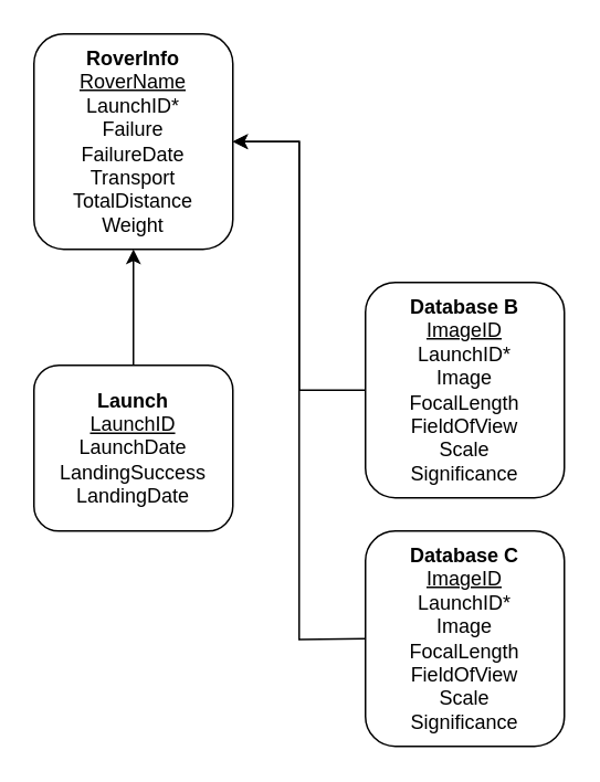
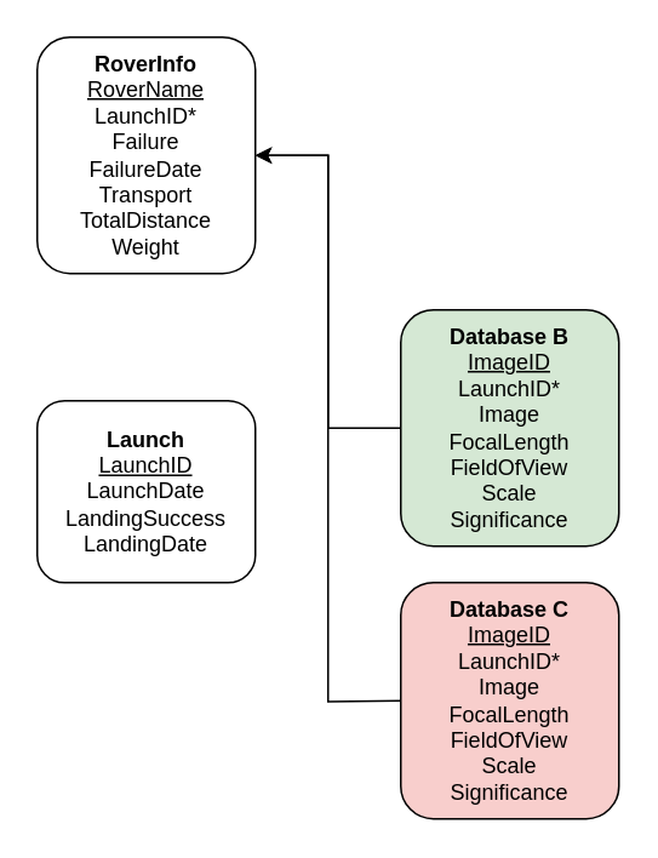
  <mxCell id="0" />
  <mxCell id="1" parent="0" />
  <mxCell id="2" value="&lt;b&gt;RoverInfo&lt;/b&gt;&lt;br&gt;&lt;u&gt;RoverName&lt;/u&gt;&lt;br&gt;LaunchID*&lt;br&gt;Failure&lt;br&gt;FailureDate&lt;br&gt;Transport&lt;br&gt;TotalDistance&lt;br&gt;Weight" style="rounded=1;whiteSpace=wrap;html=1;" vertex="1" parent="1"><mxGeometry x="20" y="20" width="120" height="130" as="geometry" /></mxCell>
  <mxCell id="3" style="edgeStyle=orthogonalEdgeStyle;rounded=0;orthogonalLoop=1;jettySize=auto;html=1;" edge="1" parent="1" target="2"><mxGeometry relative="1" as="geometry"><mxPoint x="220" y="235" as="sourcePoint" /><Array as="points"><mxPoint x="180" y="235" /><mxPoint x="180" y="85" /></Array></mxGeometry></mxCell>
  <mxCell id="4" style="edgeStyle=orthogonalEdgeStyle;rounded=0;orthogonalLoop=1;jettySize=auto;html=1;entryX=1;entryY=0.5;entryDx=0;entryDy=0;" edge="1" parent="1" target="2"><mxGeometry relative="1" as="geometry"><mxPoint x="220" y="385" as="sourcePoint" /></mxGeometry></mxCell>
- <mxCell id="5" style="edgeStyle=orthogonalEdgeStyle;rounded=0;orthogonalLoop=1;jettySize=auto;html=1;exitX=0.5;exitY=0;exitDx=0;exitDy=0;entryX=0.5;entryY=1;entryDx=0;entryDy=0;" edge="1" parent="1" source="6" target="2"><mxGeometry relative="1" as="geometry" /></mxCell>
  <mxCell id="6" value="&lt;b&gt;Launch&lt;br&gt;&lt;/b&gt;&lt;u&gt;LaunchID&lt;/u&gt;&lt;br&gt;LaunchDate&lt;br&gt;LandingSuccess&lt;br&gt;LandingDate" style="rounded=1;whiteSpace=wrap;html=1;" vertex="1" parent="1"><mxGeometry x="20" y="220" width="120" height="100" as="geometry" /></mxCell>
- <mxCell id="7" value="&lt;b&gt;Database B&lt;br&gt;&lt;/b&gt;&lt;u&gt;ImageID&lt;/u&gt;&lt;br&gt;LaunchID*&lt;br&gt;Image&lt;br&gt;FocalLength&lt;br&gt;FieldOfView&lt;br&gt;Scale&lt;br&gt;Significance" style="rounded=1;whiteSpace=wrap;html=1;" vertex="1" parent="1"><mxGeometry x="220" y="170" width="120" height="130" as="geometry" /></mxCell>
- <mxCell id="8" value="&lt;b&gt;Database C&lt;br&gt;&lt;/b&gt;&lt;u&gt;ImageID&lt;/u&gt;&lt;br&gt;LaunchID*&lt;br&gt;Image&lt;br&gt;FocalLength&lt;br&gt;FieldOfView&lt;br&gt;Scale&lt;br&gt;Significance" style="rounded=1;whiteSpace=wrap;html=1;" vertex="1" parent="1"><mxGeometry x="220" y="320" width="120" height="130" as="geometry" /></mxCell>
+ <mxCell id="7" value="&lt;b&gt;Database B&lt;br&gt;&lt;/b&gt;&lt;u&gt;ImageID&lt;/u&gt;&lt;br&gt;LaunchID*&lt;br&gt;Image&lt;br&gt;FocalLength&lt;br&gt;FieldOfView&lt;br&gt;Scale&lt;br&gt;Significance" style="rounded=1;whiteSpace=wrap;html=1;fillColor=#d5e8d4;" vertex="1" parent="1"><mxGeometry x="220" y="170" width="120" height="130" as="geometry" /></mxCell>
+ <mxCell id="8" value="&lt;b&gt;Database C&lt;br&gt;&lt;/b&gt;&lt;u&gt;ImageID&lt;/u&gt;&lt;br&gt;LaunchID*&lt;br&gt;Image&lt;br&gt;FocalLength&lt;br&gt;FieldOfView&lt;br&gt;Scale&lt;br&gt;Significance" style="rounded=1;whiteSpace=wrap;html=1;fillColor=#f8cecc;" vertex="1" parent="1"><mxGeometry x="220" y="320" width="120" height="130" as="geometry" /></mxCell>
